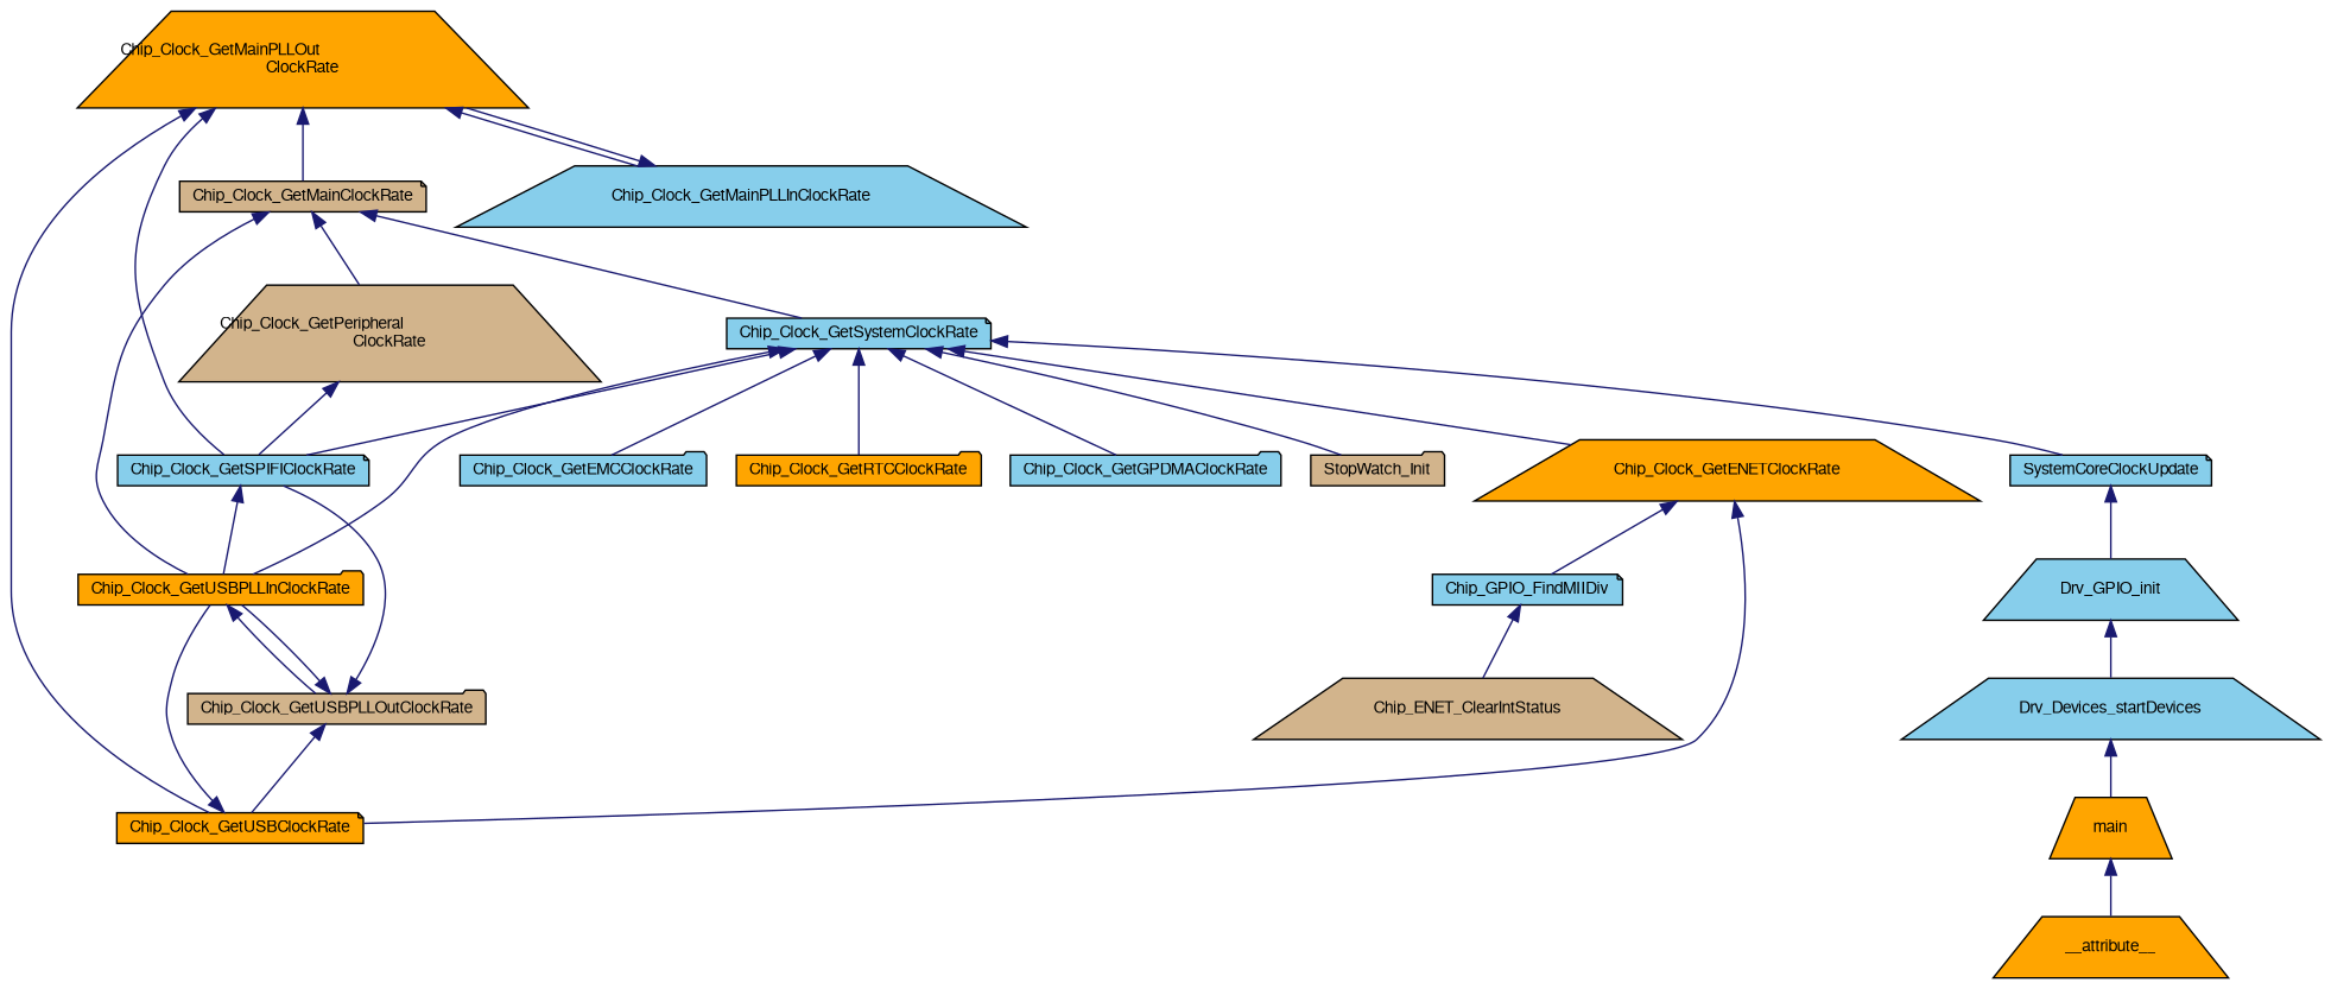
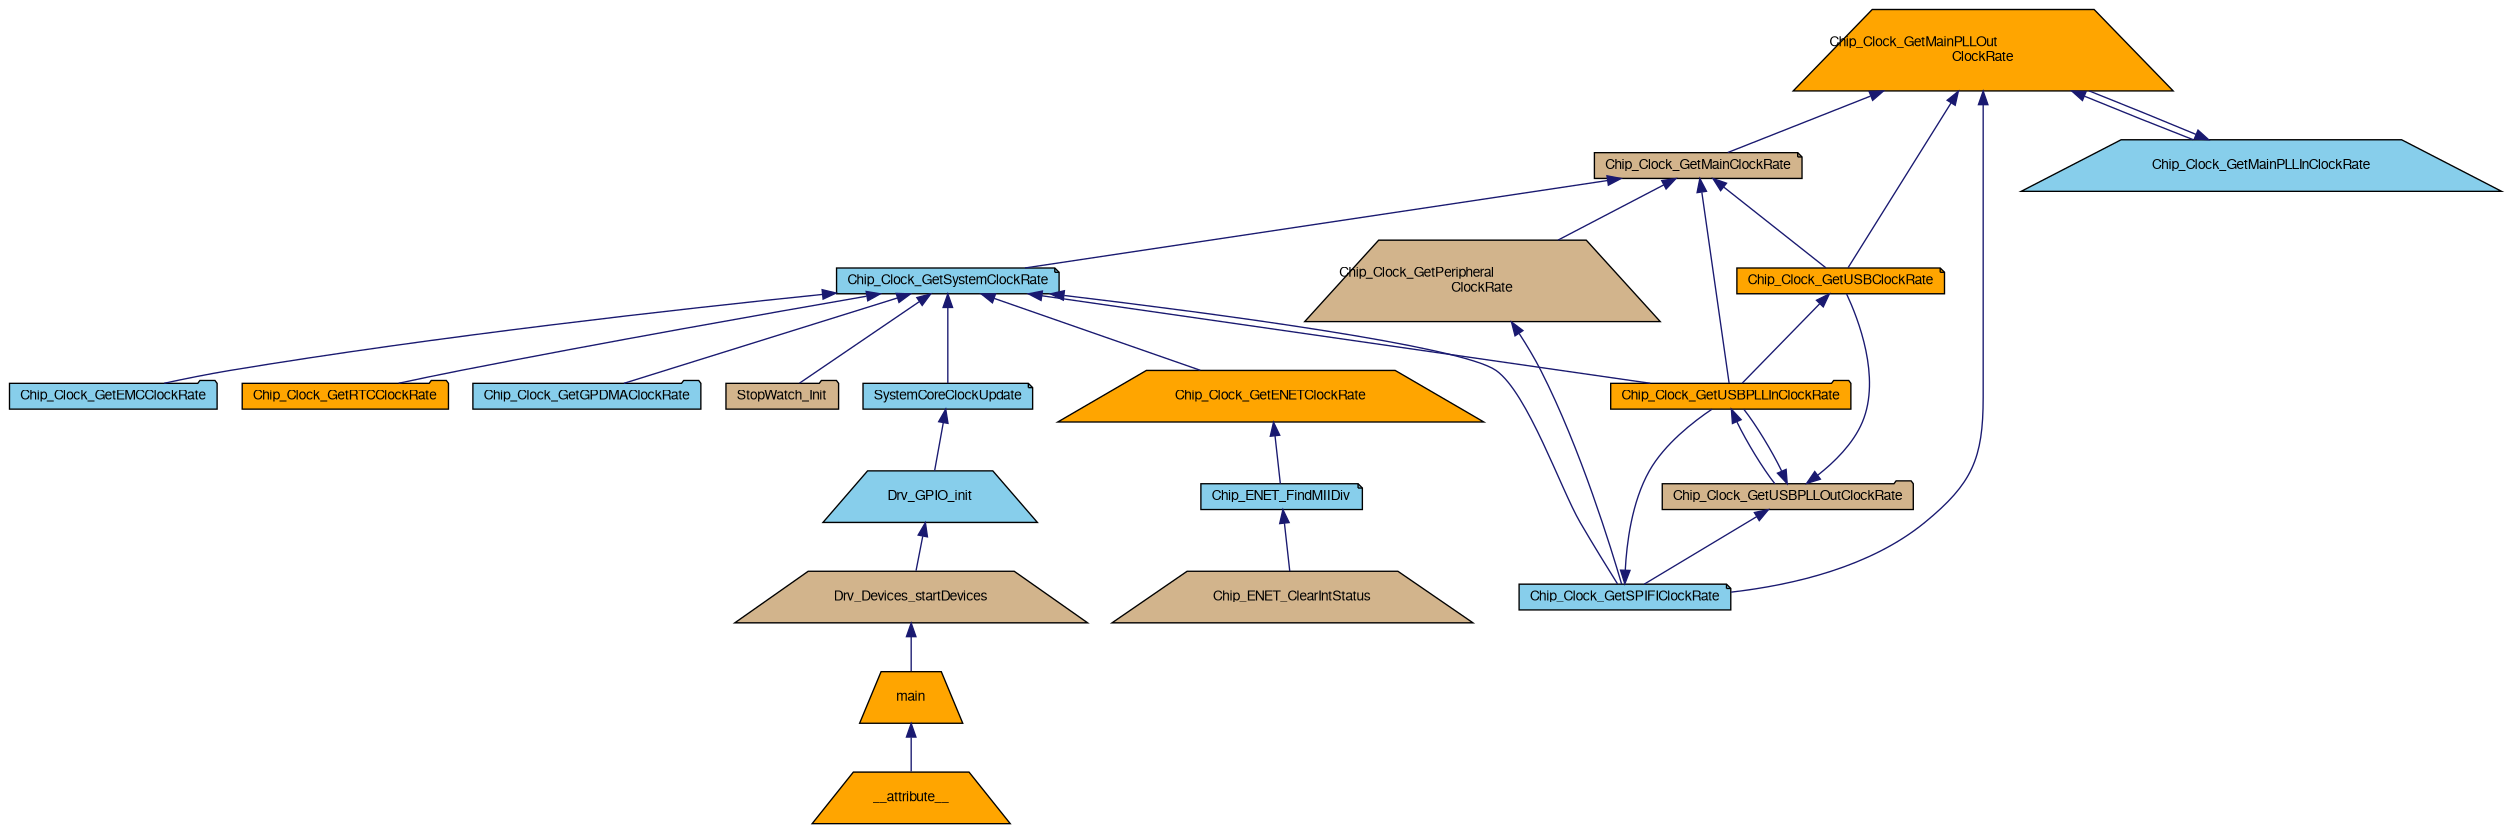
  digraph {
    rankdir=TB
    node [color=black fillcolor=skyblue fontname=FreeSans fontsize=10 shape=trapezium style=filled]
    edge [color=midnightblue dir=back fontname=FreeSans fontsize=10 labelfontname=FreeSans labelfontsize=10 style=solid]
    n1 [fillcolor=orange fontcolor=black height=0.2 label="Chip_Clock_GetMainPLLOut\lClockRate" width=0.4]
    n2 [fillcolor=tan height=0.2 label=Chip_Clock_GetMainClockRate shape=note width=0.4]
    n3 [height=0.2 label=Chip_Clock_GetSPIFIClockRate shape=note width=0.4]
    n4 [fillcolor=orange height=0.2 label=Chip_Clock_GetUSBClockRate shape=note width=0.4]
    n5 [height=0.2 label=Chip_Clock_GetMainPLLInClockRate width=0.4]
    n6 [height=0.2 label=Chip_Clock_GetSystemClockRate shape=note width=0.4]
    n7 [fillcolor=orange height=0.2 label=Chip_Clock_GetUSBPLLInClockRate shape=folder width=0.4]
    n8 [fillcolor=tan height=0.2 label="Chip_Clock_GetPeripheral\lClockRate" width=0.4]
    n9 [height=0.2 label=SystemCoreClockUpdate shape=note width=0.4]
    n10 [height=0.2 label=Chip_Clock_GetEMCClockRate shape=folder width=0.4]
    n11 [fillcolor=orange height=0.2 label=Chip_Clock_GetRTCClockRate shape=folder width=0.4]
    n12 [fillcolor=orange height=0.2 label=Chip_Clock_GetENETClockRate width=0.4]
    n13 [height=0.2 label=Chip_Clock_GetGPDMAClockRate shape=folder width=0.4]
    n14 [fillcolor=tan height=0.2 label=StopWatch_Init shape=folder width=0.4]
    n15 [fillcolor=tan height=0.2 label=Chip_Clock_GetUSBPLLOutClockRate shape=folder width=0.4]
    n16 [height=0.2 label=Drv_GPIO_init width=0.4]
-   n17 [height=0.2 label=Chip_GPIO_FindMIIDiv shape=note width=0.4]
-   n18 [height=0.2 label=Drv_Devices_startDevices width=0.4]
+   n17 [height=0.2 label=Chip_ENET_FindMIIDiv shape=note width=0.4]
+   n18 [fillcolor=tan height=0.2 label=Drv_Devices_startDevices width=0.4]
    n19 [fillcolor=orange height=0.2 label=main width=0.4]
    n20 [fillcolor=orange height=0.2 label=__attribute__ width=0.4]
    n21 [fillcolor=tan height=0.2 label=Chip_ENET_ClearIntStatus width=0.4]
    n1 -> n2
    n1 -> n3
    n1 -> n4
    n1 -> n5
-   n12 -> n4
+   n2 -> n4
    n2 -> n6
    n2 -> n7
    n2 -> n8
    n3 -> n7
    n4 -> n7
    n5 -> n1
    n6 -> n3
    n6 -> n7
    n6 -> n9
    n6 -> n10
    n6 -> n11
    n6 -> n12
    n6 -> n13
    n6 -> n14
    n7 -> n15
    n8 -> n3
    n9 -> n16
    n12 -> n17
    n15 -> n3
    n15 -> n4
    n15 -> n7
    n16 -> n18
    n17 -> n21
    n18 -> n19
    n19 -> n20
  }
